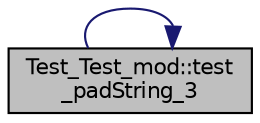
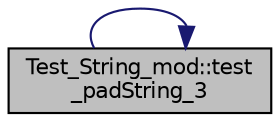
  digraph {
    rankdir=LR
-   n1 [color=black fillcolor=grey75 fontcolor=black fontname=Helvetica fontsize=10 height=0.2 label="Test_Test_mod::test\l_padString_3" shape=record style=filled width=0.4]
+   n1 [color=black fillcolor=grey75 fontcolor=black fontname=Helvetica fontsize=10 height=0.2 label="Test_String_mod::test\l_padString_3" shape=record style=filled width=0.4]
    n1 -> n1 [color=midnightblue fontname=Helvetica fontsize=10 labelfontname=Helvetica labelfontsize=10 style=solid]
  }
